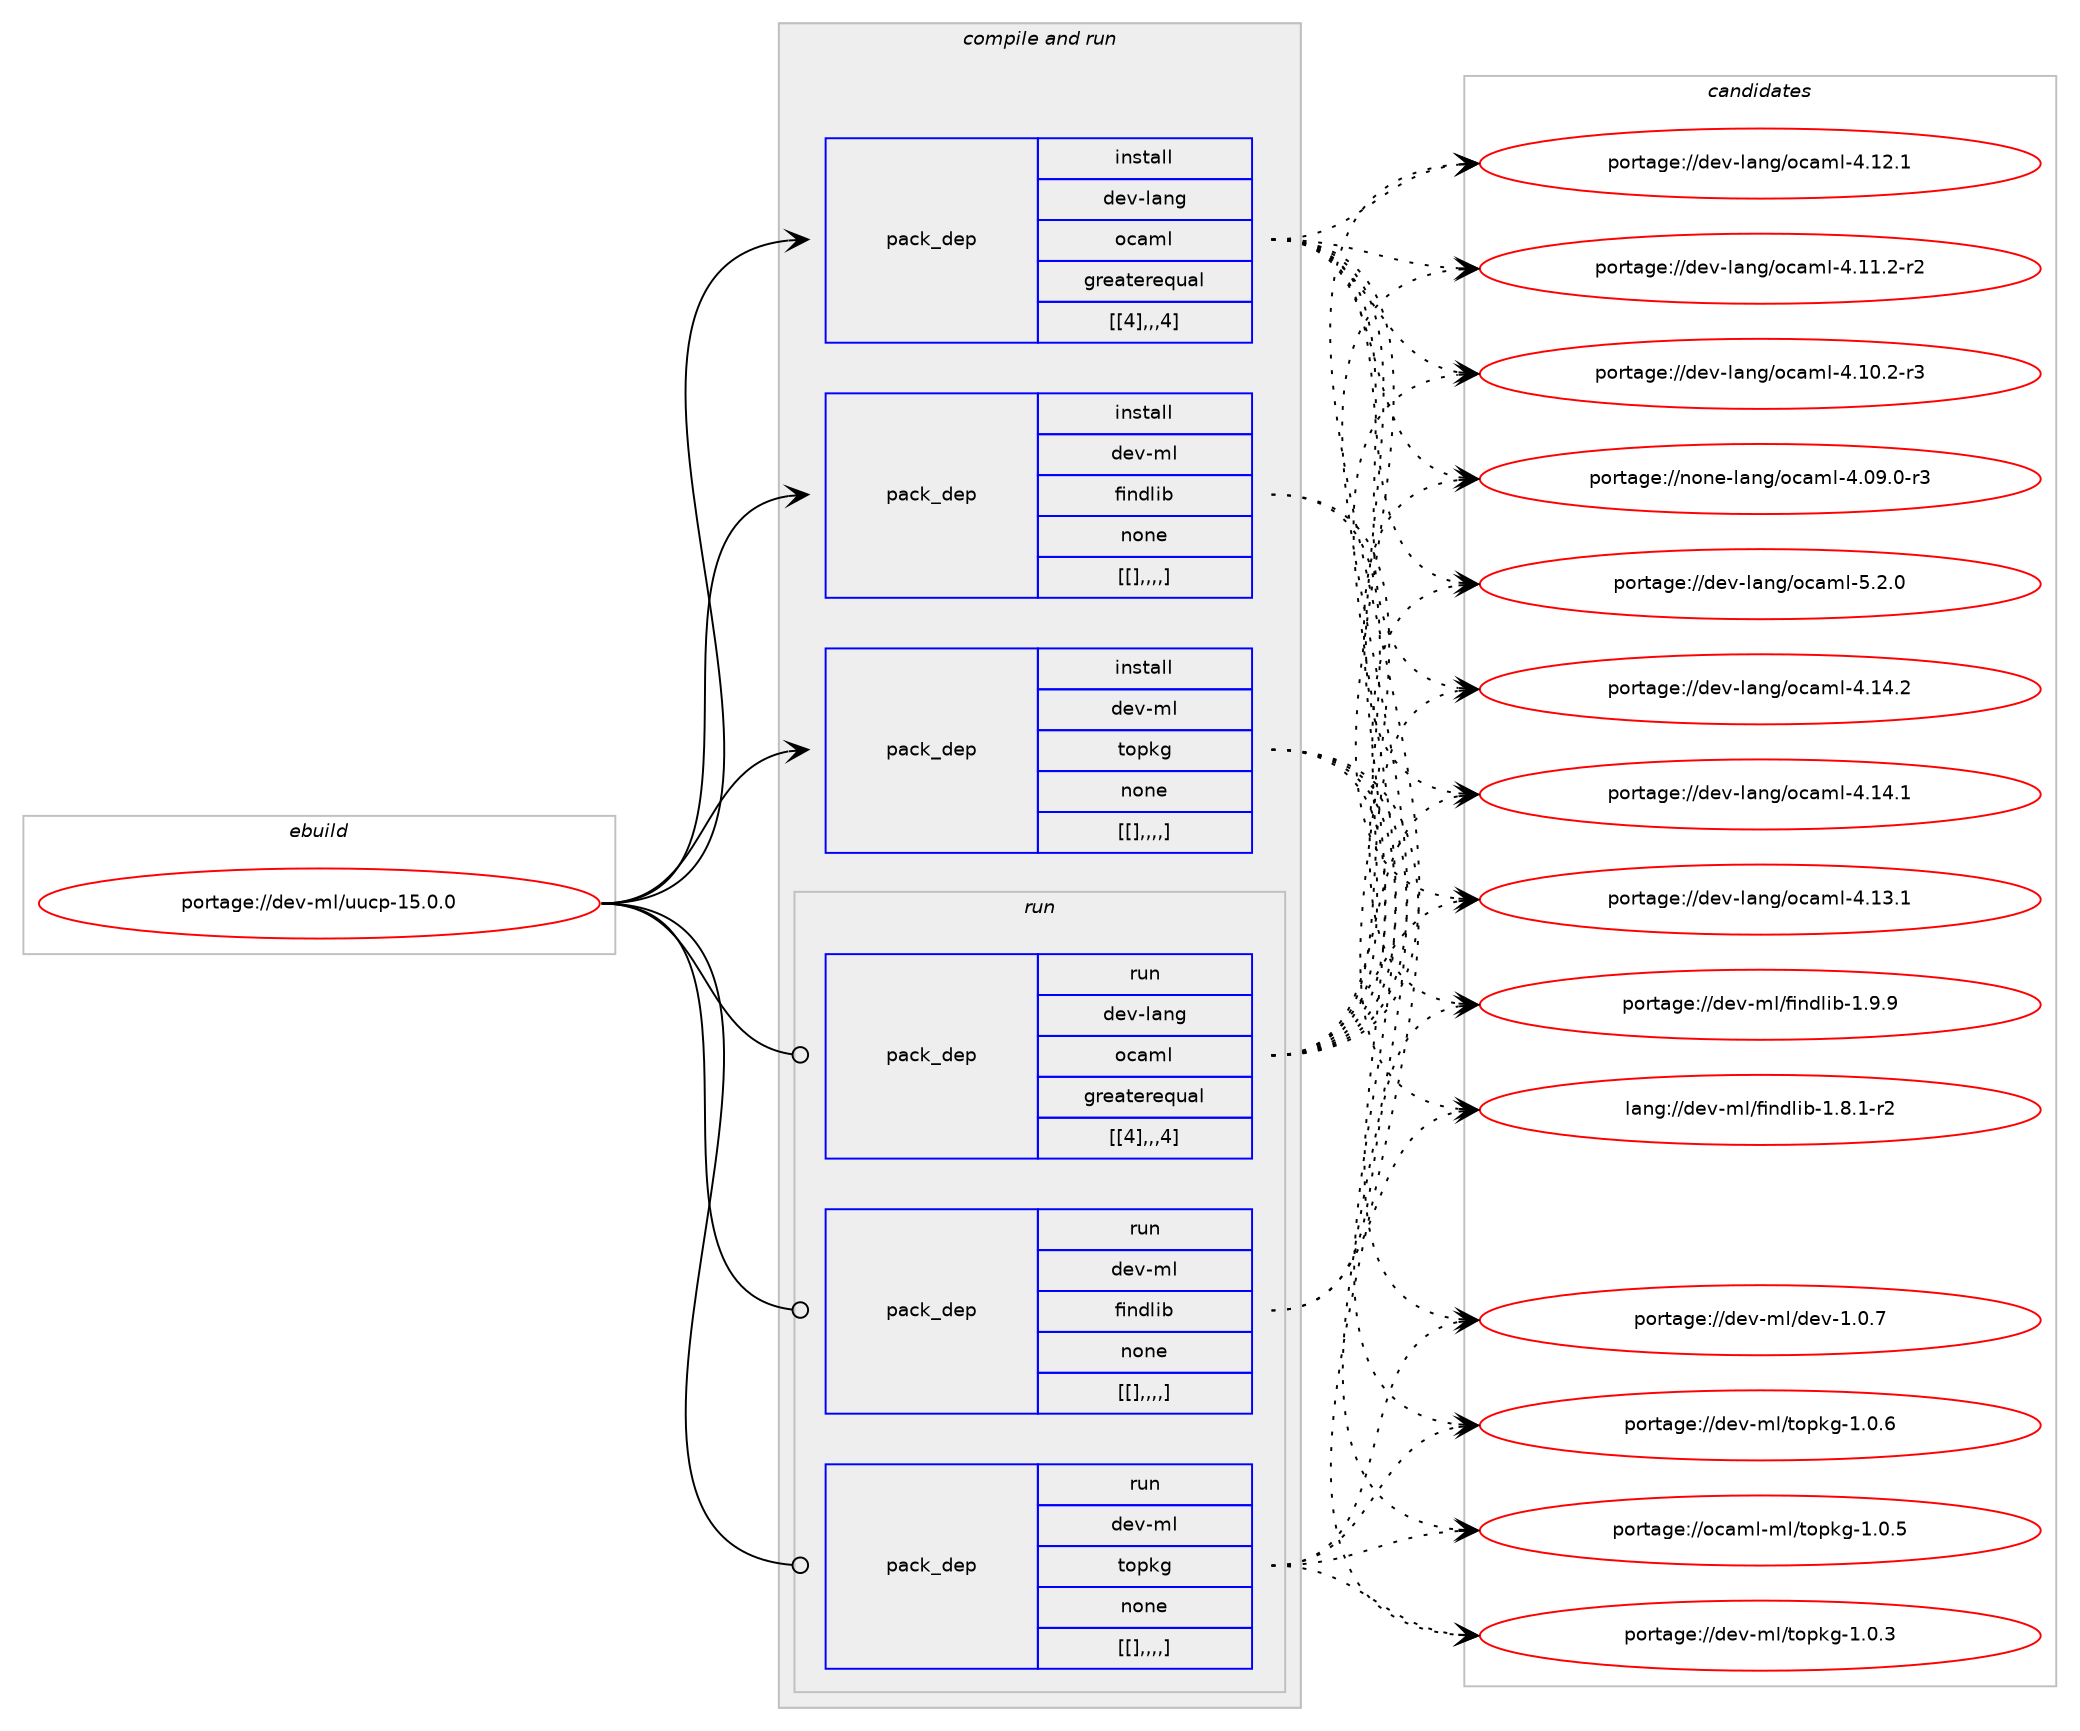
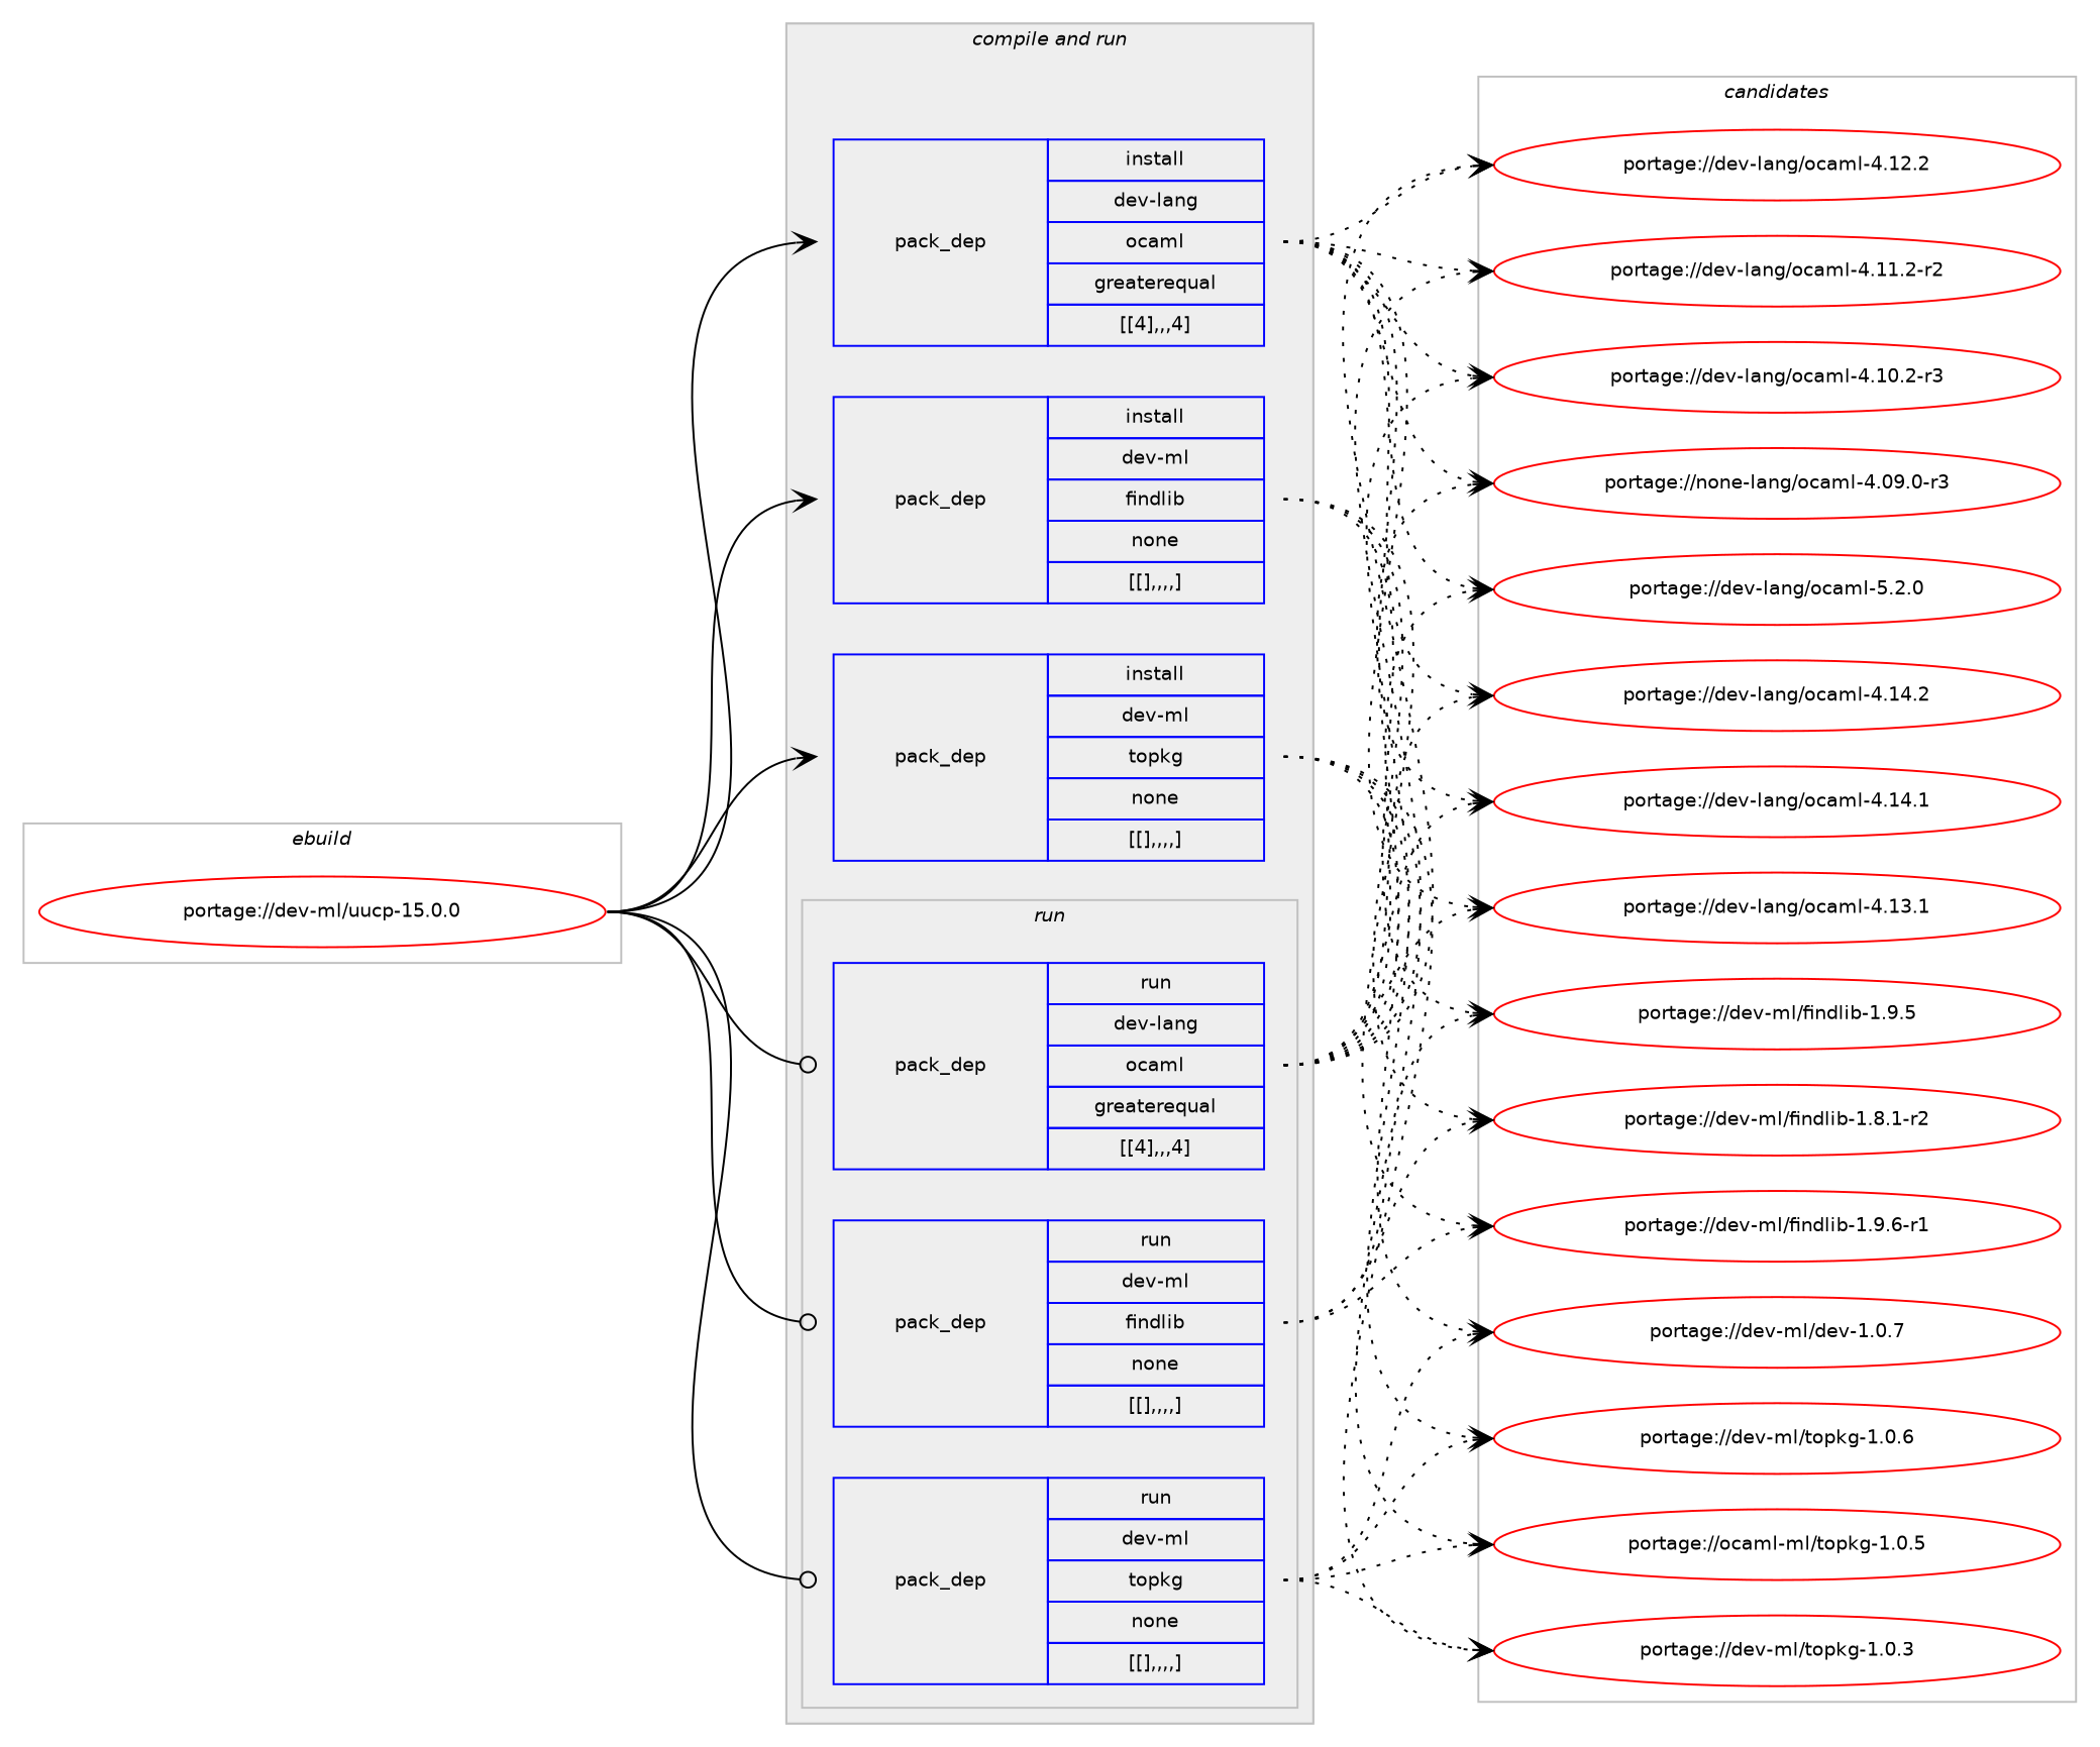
  digraph {
    compound=true
    concentrate=true
    fontname=Helvetica
    fontsize=10
    newrank=true
    rankdir=LR
    ranksep=1.5
    node [color=red fontname=Helvetica fontsize=10]
    edge [arrowhead=vee headport=w style=dotted tailport=e weight=100]
    n1 [label="portage://dev-ml/uucp-15.0.0" width=4]
    n2 [color=blue label=<<TABLE BORDER="0" CELLBORDER="1" CELLSPACING="0" CELLPADDING="4" WIDTH="220"><TR><TD ROWSPAN="6" CELLPADDING="30">pack_dep</TD></TR><TR><TD WIDTH="110">install</TD></TR><TR><TD>dev-lang</TD></TR><TR><TD>ocaml</TD></TR><TR><TD>greaterequal</TD></TR><TR><TD>[[4],,,4]</TD></TR></TABLE>> shape=none]
    n3 [color=blue label=<<TABLE BORDER="0" CELLBORDER="1" CELLSPACING="0" CELLPADDING="4" WIDTH="220"><TR><TD ROWSPAN="6" CELLPADDING="30">pack_dep</TD></TR><TR><TD WIDTH="110">install</TD></TR><TR><TD>dev-ml</TD></TR><TR><TD>findlib</TD></TR><TR><TD>none</TD></TR><TR><TD>[[],,,,]</TD></TR></TABLE>> shape=none]
    n4 [color=blue label=<<TABLE BORDER="0" CELLBORDER="1" CELLSPACING="0" CELLPADDING="4" WIDTH="220"><TR><TD ROWSPAN="6" CELLPADDING="30">pack_dep</TD></TR><TR><TD WIDTH="110">install</TD></TR><TR><TD>dev-ml</TD></TR><TR><TD>topkg</TD></TR><TR><TD>none</TD></TR><TR><TD>[[],,,,]</TD></TR></TABLE>> shape=none]
    n5 [color=blue label=<<TABLE BORDER="0" CELLBORDER="1" CELLSPACING="0" CELLPADDING="4" WIDTH="220"><TR><TD ROWSPAN="6" CELLPADDING="30">pack_dep</TD></TR><TR><TD WIDTH="110">run</TD></TR><TR><TD>dev-lang</TD></TR><TR><TD>ocaml</TD></TR><TR><TD>greaterequal</TD></TR><TR><TD>[[4],,,4]</TD></TR></TABLE>> shape=none]
    n6 [color=blue label=<<TABLE BORDER="0" CELLBORDER="1" CELLSPACING="0" CELLPADDING="4" WIDTH="220"><TR><TD ROWSPAN="6" CELLPADDING="30">pack_dep</TD></TR><TR><TD WIDTH="110">run</TD></TR><TR><TD>dev-ml</TD></TR><TR><TD>findlib</TD></TR><TR><TD>none</TD></TR><TR><TD>[[],,,,]</TD></TR></TABLE>> shape=none]
    n7 [color=blue label=<<TABLE BORDER="0" CELLBORDER="1" CELLSPACING="0" CELLPADDING="4" WIDTH="220"><TR><TD ROWSPAN="6" CELLPADDING="30">pack_dep</TD></TR><TR><TD WIDTH="110">run</TD></TR><TR><TD>dev-ml</TD></TR><TR><TD>topkg</TD></TR><TR><TD>none</TD></TR><TR><TD>[[],,,,]</TD></TR></TABLE>> shape=none]
    n8 [label="portage://dev-lang/ocaml-5.2.0" width=4]
    n9 [label="portage://dev-lang/ocaml-4.14.2" width=4]
    n10 [label="portage://dev-lang/ocaml-4.14.1" width=4]
    n11 [label="portage://dev-lang/ocaml-4.13.1" width=4]
-   n12 [label="portage://dev-lang/ocaml-4.12.1" width=4]
+   n12 [label="portage://dev-lang/ocaml-4.12.2" width=4]
    n13 [label="portage://dev-lang/ocaml-4.11.2-r2" width=4]
    n14 [label="portage://dev-lang/ocaml-4.10.2-r3" width=4]
    n15 [label="portage://none-lang/ocaml-4.09.0-r3" width=4]
-   n17 [label="portage://dev-ml/findlib-1.9.9" width=4]
-   n18 [label="lang://dev-ml/findlib-1.8.1-r2" width=4]
+   n16 [label="portage://dev-ml/findlib-1.9.6-r1" width=4]
+   n17 [label="portage://dev-ml/findlib-1.9.5" width=4]
+   n18 [label="portage://dev-ml/findlib-1.8.1-r2" width=4]
    n19 [label="portage://dev-ml/dev-1.0.7" width=4]
    n20 [label="portage://dev-ml/topkg-1.0.6" width=4]
    n21 [label="portage://ocaml-ml/topkg-1.0.5" width=4]
    n22 [label="portage://dev-ml/topkg-1.0.3" width=4]
    subgraph cluster_1 {
      color=gray
      label=<<i>ebuild</i>>
      n1
    }
    subgraph cluster_2 {
      color=gray
      label=<<i>dependencies</i>>
      subgraph cluster_3 {
        color=gray
        fillcolor="#eeeeee"
        label=<<i>compile</i>>
        style=filled
        subgraph sub_4 {
          color=gray
          fillcolor="#eeeeee"
          label=<<i>compile</i>>
          style=filled
          n2
        }
        subgraph sub_5 {
          color=gray
          fillcolor="#eeeeee"
          label=<<i>compile</i>>
          style=filled
          n3
        }
        subgraph sub_6 {
          color=gray
          fillcolor="#eeeeee"
          label=<<i>compile</i>>
          style=filled
          n4
        }
      }
      subgraph cluster_7 {
        color=gray
        fillcolor="#eeeeee"
        label=<<i>compile and run</i>>
        style=filled
      }
      subgraph cluster_8 {
        color=gray
        fillcolor="#eeeeee"
        label=<<i>run</i>>
        style=filled
        subgraph sub_9 {
          color=gray
          fillcolor="#eeeeee"
          label=<<i>run</i>>
          style=filled
          n5
        }
        subgraph sub_10 {
          color=gray
          fillcolor="#eeeeee"
          label=<<i>run</i>>
          style=filled
          n6
        }
        subgraph sub_11 {
          color=gray
          fillcolor="#eeeeee"
          label=<<i>run</i>>
          style=filled
          n7
        }
      }
    }
    subgraph cluster_12 {
      color=gray
      label=<<i>candidates</i>>
      rank=same
      subgraph sub_13 {
        color=black
        label=<<i>candidates</i>>
        nodesep=1
        rank=same
        n8
        n9
        n10
        n11
        n12
        n13
        n14
        n15
      }
      subgraph sub_14 {
        color=black
        label=<<i>candidates</i>>
        nodesep=1
        rank=same
+       n16
        n17
        n18
      }
      subgraph sub_15 {
        color=black
        label=<<i>candidates</i>>
        nodesep=1
        rank=same
        n19
        n20
        n21
        n22
      }
      subgraph sub_16 {
        color=black
        label=<<i>candidates</i>>
        nodesep=1
        rank=same
        n8
        n9
        n10
        n11
        n12
        n13
        n14
        n15
      }
      subgraph sub_17 {
        color=black
        label=<<i>candidates</i>>
        nodesep=1
        rank=same
+       n16
        n17
        n18
      }
      subgraph sub_18 {
        color=black
        label=<<i>candidates</i>>
        nodesep=1
        rank=same
        n19
        n20
        n21
        n22
      }
    }
    n1 -> n2 [style=solid weight=20]
    n1 -> n3 [style=solid weight=20]
    n1 -> n4 [style=solid weight=20]
    n1 -> n5 [arrowhead=odot style=solid weight=20]
    n1 -> n6 [arrowhead=odot style=solid weight=20]
    n1 -> n7 [arrowhead=odot style=solid weight=20]
    n2 -> n8
    n2 -> n9
    n2 -> n10
    n2 -> n11
    n2 -> n12
    n2 -> n13
    n2 -> n14
    n2 -> n15
+   n3 -> n16
    n3 -> n17
    n3 -> n18
    n4 -> n19
    n4 -> n20
    n4 -> n21
    n4 -> n22
    n5 -> n8
    n5 -> n9
    n5 -> n10
    n5 -> n11
    n5 -> n12
    n5 -> n13
    n5 -> n14
    n5 -> n15
+   n6 -> n16
    n6 -> n17
    n6 -> n18
    n7 -> n19
    n7 -> n20
    n7 -> n21
    n7 -> n22
  }
